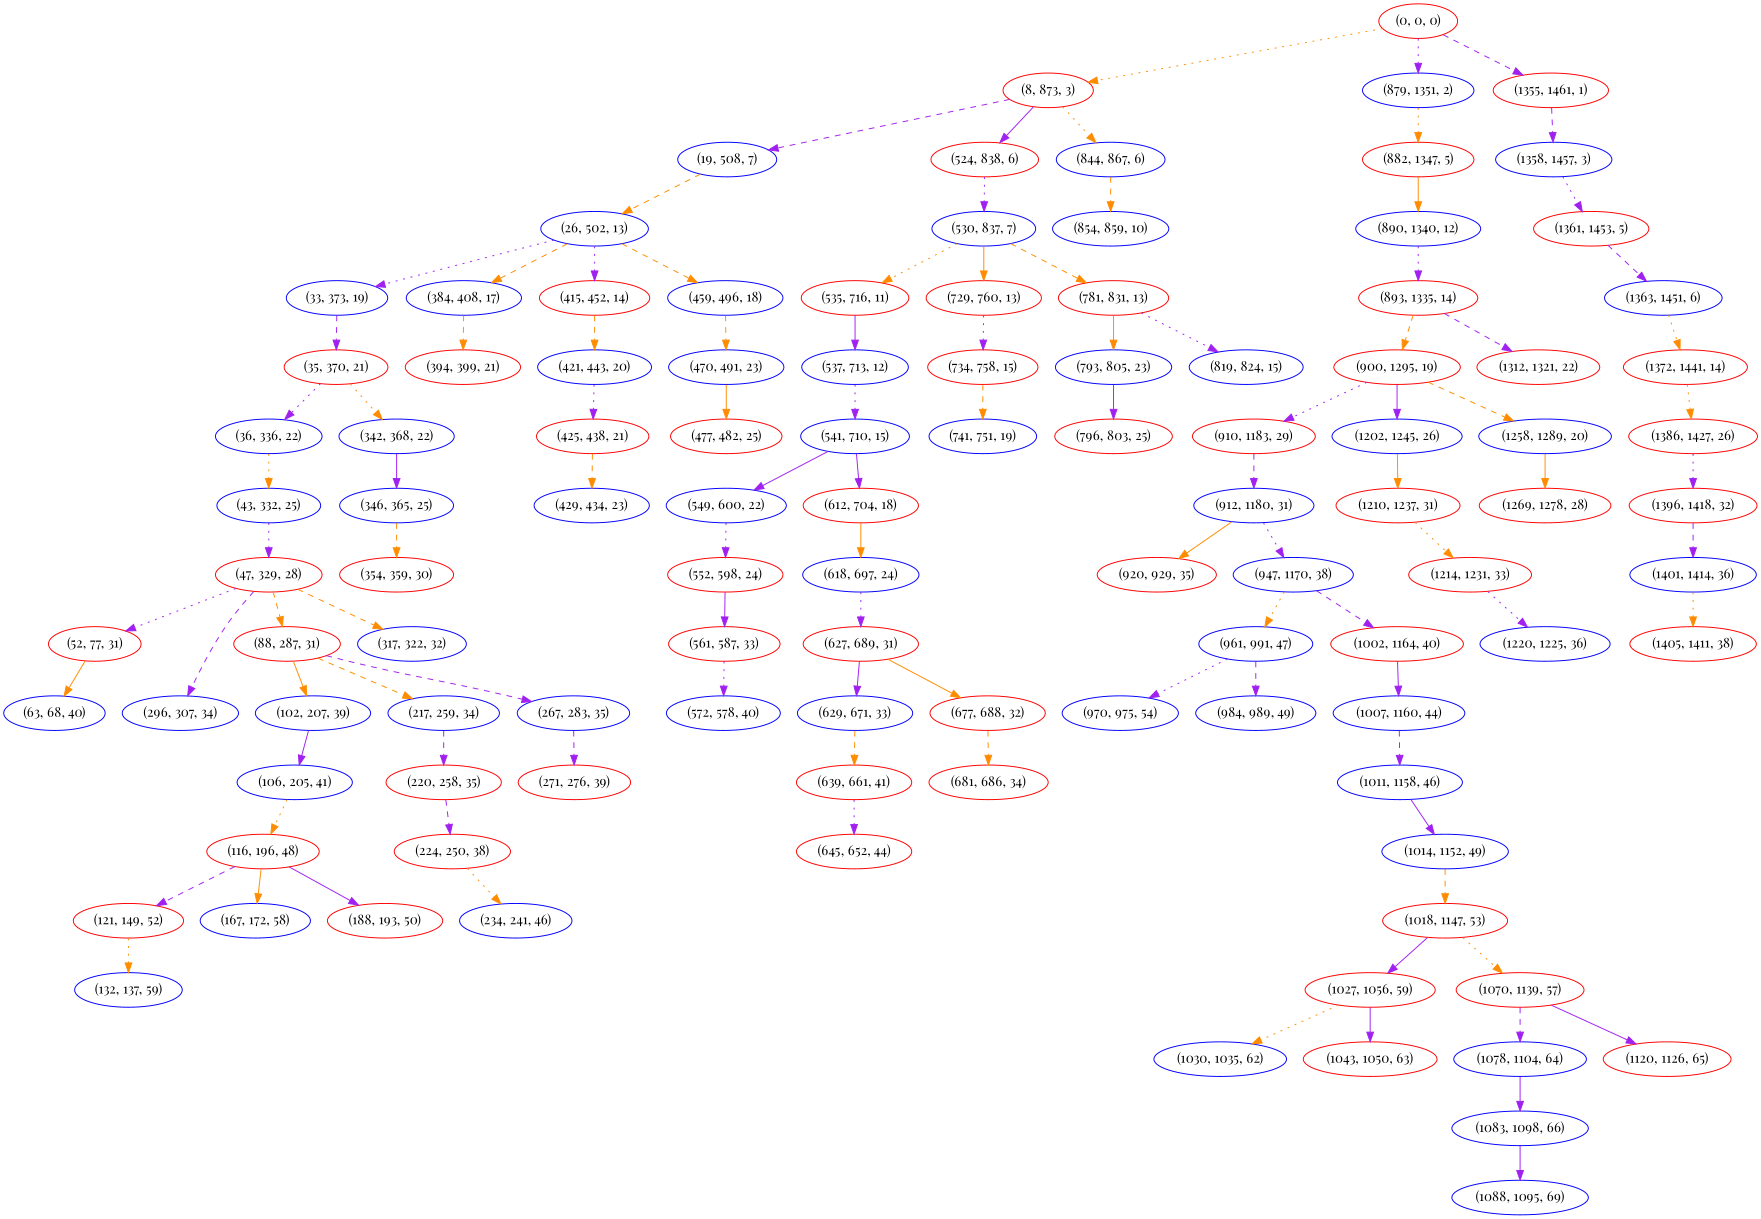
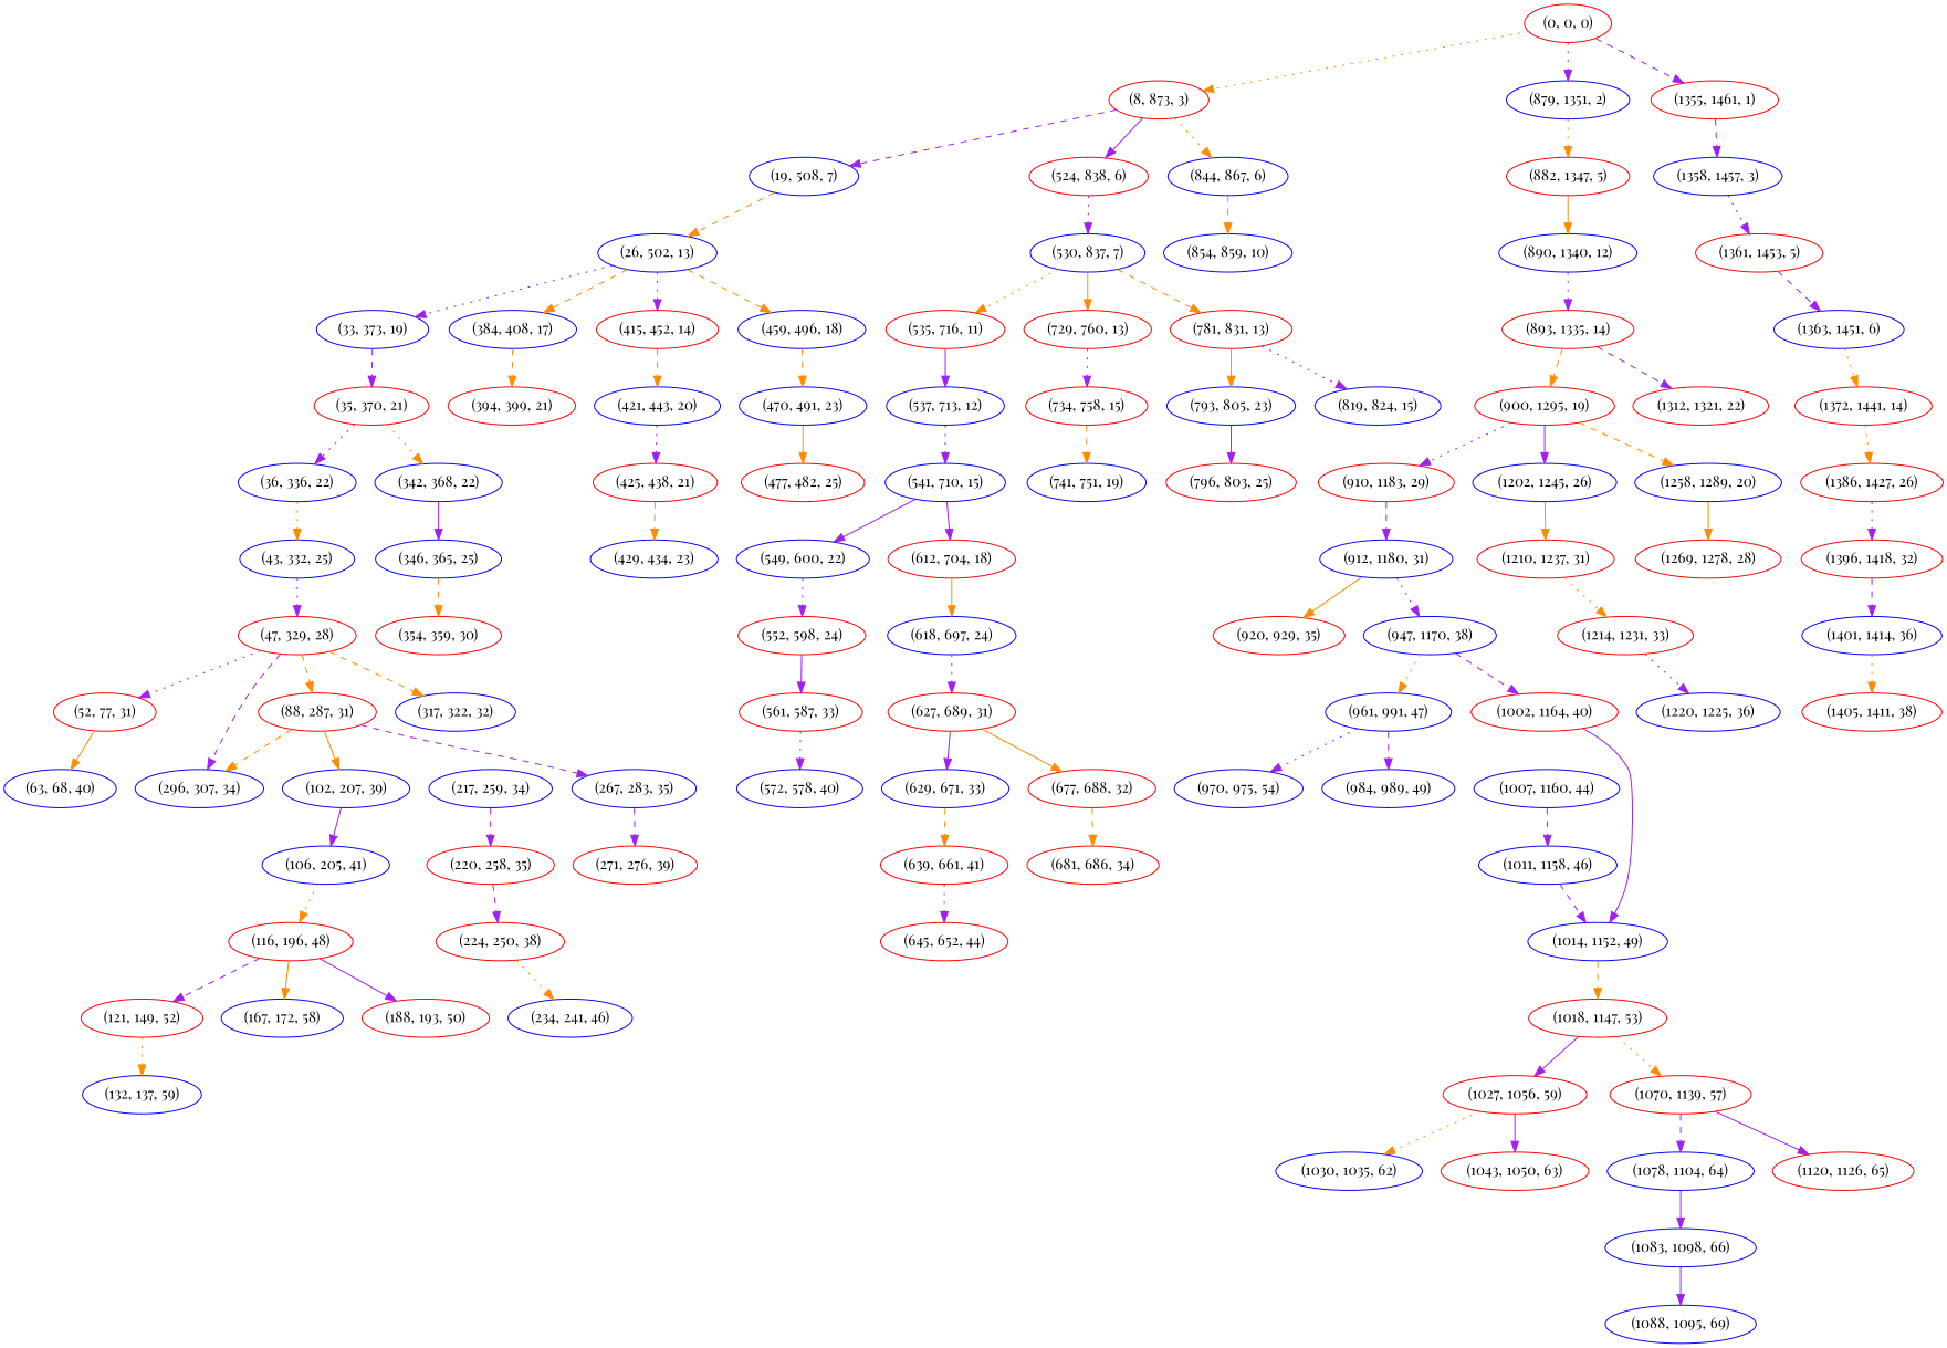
  digraph {
    fontname="Playfair Display"
    node [color=blue fontname="Playfair Display"]
    edge [color=purple fontname="Playfair Display" style=dotted]
    "(0, 0, 0)" [color=red]
    "(8, 873, 3)" [color=red]
    "(879, 1351, 2)"
    "(1355, 1461, 1)" [color=red]
    "(19, 508, 7)"
    "(524, 838, 6)" [color=red]
    "(844, 867, 6)"
    "(882, 1347, 5)" [color=red]
    "(1358, 1457, 3)"
    "(26, 502, 13)"
    "(530, 837, 7)"
    "(854, 859, 10)"
    "(33, 373, 19)"
    "(384, 408, 17)"
    "(415, 452, 14)" [color=red]
    "(459, 496, 18)"
    "(35, 370, 21)" [color=red]
    "(394, 399, 21)" [color=red]
    "(421, 443, 20)"
    "(470, 491, 23)"
    "(36, 336, 22)"
    "(342, 368, 22)"
    "(43, 332, 25)"
    "(346, 365, 25)"
    "(47, 329, 28)" [color=red]
    "(52, 77, 31)" [color=red]
    "(88, 287, 31)" [color=red]
    "(296, 307, 34)"
    "(317, 322, 32)"
    "(63, 68, 40)"
    "(102, 207, 39)"
    "(217, 259, 34)"
    "(267, 283, 35)"
    "(106, 205, 41)"
    "(220, 258, 35)" [color=red]
    "(271, 276, 39)" [color=red]
    "(116, 196, 48)" [color=red]
    "(121, 149, 52)" [color=red]
    "(167, 172, 58)"
    "(188, 193, 50)" [color=red]
    "(132, 137, 59)"
    "(224, 250, 38)" [color=red]
    n43 [label="(234, 241, 46)"]
    "(354, 359, 30)" [color=red]
    "(425, 438, 21)" [color=red]
    "(429, 434, 23)"
    "(477, 482, 25)" [color=red]
    "(535, 716, 11)" [color=red]
    "(729, 760, 13)" [color=red]
    "(781, 831, 13)" [color=red]
    "(537, 713, 12)"
    "(734, 758, 15)" [color=red]
    "(793, 805, 23)"
    "(819, 824, 15)"
    "(541, 710, 15)"
    "(549, 600, 22)"
    "(612, 704, 18)" [color=red]
    "(552, 598, 24)" [color=red]
    "(618, 697, 24)"
    "(561, 587, 33)" [color=red]
    "(572, 578, 40)"
    "(627, 689, 31)" [color=red]
    "(629, 671, 33)"
    "(677, 688, 32)" [color=red]
    "(639, 661, 41)" [color=red]
    "(681, 686, 34)" [color=red]
    "(645, 652, 44)" [color=red]
    "(741, 751, 19)"
    "(796, 803, 25)" [color=red]
    "(890, 1340, 12)"
    "(893, 1335, 14)" [color=red]
    "(900, 1295, 19)" [color=red]
    "(1312, 1321, 22)" [color=red]
    "(910, 1183, 29)" [color=red]
    "(1202, 1245, 26)"
    "(1258, 1289, 20)"
    "(912, 1180, 31)"
    "(1210, 1237, 31)" [color=red]
    "(1269, 1278, 28)" [color=red]
    "(920, 929, 35)" [color=red]
    "(947, 1170, 38)"
    "(961, 991, 47)"
    "(1002, 1164, 40)" [color=red]
    "(970, 975, 54)"
    "(984, 989, 49)"
    "(1007, 1160, 44)"
    "(1011, 1158, 46)"
    "(1014, 1152, 49)"
    "(1018, 1147, 53)" [color=red]
    "(1027, 1056, 59)" [color=red]
    "(1070, 1139, 57)" [color=red]
    "(1030, 1035, 62)"
    "(1043, 1050, 63)" [color=red]
    "(1078, 1104, 64)"
    "(1120, 1126, 65)" [color=red]
    "(1083, 1098, 66)"
    "(1088, 1095, 69)"
    "(1214, 1231, 33)" [color=red]
    "(1220, 1225, 36)"
    "(1361, 1453, 5)" [color=red]
    "(1363, 1451, 6)"
    "(1372, 1441, 14)" [color=red]
    "(1386, 1427, 26)" [color=red]
    "(1396, 1418, 32)" [color=red]
    "(1401, 1414, 36)"
    "(1405, 1411, 38)" [color=red]
    "(0, 0, 0)" -> "(8, 873, 3)" [color=darkorange]
    "(0, 0, 0)" -> "(879, 1351, 2)"
    "(0, 0, 0)" -> "(1355, 1461, 1)" [style=dashed]
    "(8, 873, 3)" -> "(19, 508, 7)" [style=dashed]
    "(8, 873, 3)" -> "(524, 838, 6)" [style=solid]
    "(8, 873, 3)" -> "(844, 867, 6)" [color=darkorange]
    "(879, 1351, 2)" -> "(882, 1347, 5)" [color=darkorange]
    "(1355, 1461, 1)" -> "(1358, 1457, 3)" [style=dashed]
    "(19, 508, 7)" -> "(26, 502, 13)" [color=darkorange style=dashed]
    "(524, 838, 6)" -> "(530, 837, 7)"
    "(844, 867, 6)" -> "(854, 859, 10)" [color=darkorange style=dashed]
    "(882, 1347, 5)" -> "(890, 1340, 12)" [color=darkorange style=solid]
    "(1358, 1457, 3)" -> "(1361, 1453, 5)"
    "(26, 502, 13)" -> "(33, 373, 19)"
    "(26, 502, 13)" -> "(384, 408, 17)" [color=darkorange style=dashed]
    "(26, 502, 13)" -> "(415, 452, 14)"
    "(26, 502, 13)" -> "(459, 496, 18)" [color=darkorange style=dashed]
    "(530, 837, 7)" -> "(535, 716, 11)" [color=darkorange]
    "(530, 837, 7)" -> "(729, 760, 13)" [color=darkorange style=solid]
    "(530, 837, 7)" -> "(781, 831, 13)" [color=darkorange style=dashed]
    "(33, 373, 19)" -> "(35, 370, 21)" [style=dashed]
    "(384, 408, 17)" -> "(394, 399, 21)" [color=darkorange style=dashed]
    "(415, 452, 14)" -> "(421, 443, 20)" [color=darkorange style=dashed]
    "(459, 496, 18)" -> "(470, 491, 23)" [color=darkorange style=dashed]
    "(35, 370, 21)" -> "(36, 336, 22)"
    "(35, 370, 21)" -> "(342, 368, 22)" [color=darkorange]
    "(421, 443, 20)" -> "(425, 438, 21)"
    "(470, 491, 23)" -> "(477, 482, 25)" [color=darkorange style=solid]
    "(36, 336, 22)" -> "(43, 332, 25)" [color=darkorange]
    "(342, 368, 22)" -> "(346, 365, 25)" [style=solid]
    "(43, 332, 25)" -> "(47, 329, 28)"
    "(346, 365, 25)" -> "(354, 359, 30)" [color=darkorange style=dashed]
    "(47, 329, 28)" -> "(52, 77, 31)"
    "(47, 329, 28)" -> "(88, 287, 31)" [color=darkorange style=dashed]
    "(47, 329, 28)" -> "(296, 307, 34)" [style=dashed]
    "(47, 329, 28)" -> "(317, 322, 32)" [color=darkorange style=dashed]
    "(52, 77, 31)" -> "(63, 68, 40)" [color=darkorange style=solid]
    "(88, 287, 31)" -> "(102, 207, 39)" [color=darkorange style=solid]
-   "(88, 287, 31)" -> "(217, 259, 34)" [color=darkorange style=dashed]
+   "(88, 287, 31)" -> "(296, 307, 34)" [color=darkorange style=dashed]
    "(88, 287, 31)" -> "(267, 283, 35)" [style=dashed]
    "(102, 207, 39)" -> "(106, 205, 41)" [style=solid]
    "(217, 259, 34)" -> "(220, 258, 35)" [style=dashed]
    "(267, 283, 35)" -> "(271, 276, 39)" [style=dashed]
    "(106, 205, 41)" -> "(116, 196, 48)" [color=darkorange]
    "(220, 258, 35)" -> "(224, 250, 38)" [style=dashed]
    "(116, 196, 48)" -> "(121, 149, 52)" [style=dashed]
    "(116, 196, 48)" -> "(167, 172, 58)" [color=darkorange style=solid]
    "(116, 196, 48)" -> "(188, 193, 50)" [style=solid]
    "(121, 149, 52)" -> "(132, 137, 59)" [color=darkorange]
    "(224, 250, 38)" -> n43 [color=darkorange]
    "(425, 438, 21)" -> "(429, 434, 23)" [color=darkorange style=dashed]
    "(535, 716, 11)" -> "(537, 713, 12)" [style=solid]
    "(729, 760, 13)" -> "(734, 758, 15)"
    "(781, 831, 13)" -> "(793, 805, 23)" [color=darkorange style=solid]
    "(781, 831, 13)" -> "(819, 824, 15)"
    "(537, 713, 12)" -> "(541, 710, 15)"
    "(734, 758, 15)" -> "(741, 751, 19)" [color=darkorange style=dashed]
    "(793, 805, 23)" -> "(796, 803, 25)" [style=solid]
    "(541, 710, 15)" -> "(549, 600, 22)" [style=solid]
    "(541, 710, 15)" -> "(612, 704, 18)" [style=solid]
    "(549, 600, 22)" -> "(552, 598, 24)"
    "(612, 704, 18)" -> "(618, 697, 24)" [color=darkorange style=solid]
    "(552, 598, 24)" -> "(561, 587, 33)" [style=solid]
    "(618, 697, 24)" -> "(627, 689, 31)"
    "(561, 587, 33)" -> "(572, 578, 40)"
    "(627, 689, 31)" -> "(629, 671, 33)" [style=solid]
    "(627, 689, 31)" -> "(677, 688, 32)" [color=darkorange style=solid]
    "(629, 671, 33)" -> "(639, 661, 41)" [color=darkorange style=dashed]
    "(677, 688, 32)" -> "(681, 686, 34)" [color=darkorange style=dashed]
    "(639, 661, 41)" -> "(645, 652, 44)"
    "(890, 1340, 12)" -> "(893, 1335, 14)"
    "(893, 1335, 14)" -> "(900, 1295, 19)" [color=darkorange style=dashed]
    "(893, 1335, 14)" -> "(1312, 1321, 22)" [style=dashed]
    "(900, 1295, 19)" -> "(910, 1183, 29)"
    "(900, 1295, 19)" -> "(1202, 1245, 26)" [style=solid]
    "(900, 1295, 19)" -> "(1258, 1289, 20)" [color=darkorange style=dashed]
    "(910, 1183, 29)" -> "(912, 1180, 31)" [style=dashed]
    "(1202, 1245, 26)" -> "(1210, 1237, 31)" [color=darkorange style=solid]
    "(1258, 1289, 20)" -> "(1269, 1278, 28)" [color=darkorange style=solid]
    "(912, 1180, 31)" -> "(920, 929, 35)" [color=darkorange style=solid]
    "(912, 1180, 31)" -> "(947, 1170, 38)"
    "(1210, 1237, 31)" -> "(1214, 1231, 33)" [color=darkorange]
    "(947, 1170, 38)" -> "(961, 991, 47)" [color=darkorange]
    "(947, 1170, 38)" -> "(1002, 1164, 40)" [style=dashed]
    "(961, 991, 47)" -> "(970, 975, 54)"
    "(961, 991, 47)" -> "(984, 989, 49)" [style=dashed]
-   "(1002, 1164, 40)" -> "(1007, 1160, 44)" [style=solid]
+   "(1002, 1164, 40)" -> "(1014, 1152, 49)" [style=solid]
    "(1007, 1160, 44)" -> "(1011, 1158, 46)" [style=dashed]
-   "(1011, 1158, 46)" -> "(1014, 1152, 49)" [style=solid]
+   "(1011, 1158, 46)" -> "(1014, 1152, 49)" [style=dashed]
    "(1014, 1152, 49)" -> "(1018, 1147, 53)" [color=darkorange style=dashed]
    "(1018, 1147, 53)" -> "(1027, 1056, 59)" [style=solid]
    "(1018, 1147, 53)" -> "(1070, 1139, 57)" [color=darkorange]
    "(1027, 1056, 59)" -> "(1030, 1035, 62)" [color=darkorange]
    "(1027, 1056, 59)" -> "(1043, 1050, 63)" [style=solid]
    "(1070, 1139, 57)" -> "(1078, 1104, 64)" [style=dashed]
    "(1070, 1139, 57)" -> "(1120, 1126, 65)" [style=solid]
    "(1078, 1104, 64)" -> "(1083, 1098, 66)" [style=solid]
    "(1083, 1098, 66)" -> "(1088, 1095, 69)" [style=solid]
    "(1214, 1231, 33)" -> "(1220, 1225, 36)"
    "(1361, 1453, 5)" -> "(1363, 1451, 6)" [style=dashed]
    "(1363, 1451, 6)" -> "(1372, 1441, 14)" [color=darkorange]
    "(1372, 1441, 14)" -> "(1386, 1427, 26)" [color=darkorange]
    "(1386, 1427, 26)" -> "(1396, 1418, 32)"
    "(1396, 1418, 32)" -> "(1401, 1414, 36)" [style=dashed]
    "(1401, 1414, 36)" -> "(1405, 1411, 38)" [color=darkorange]
  }
